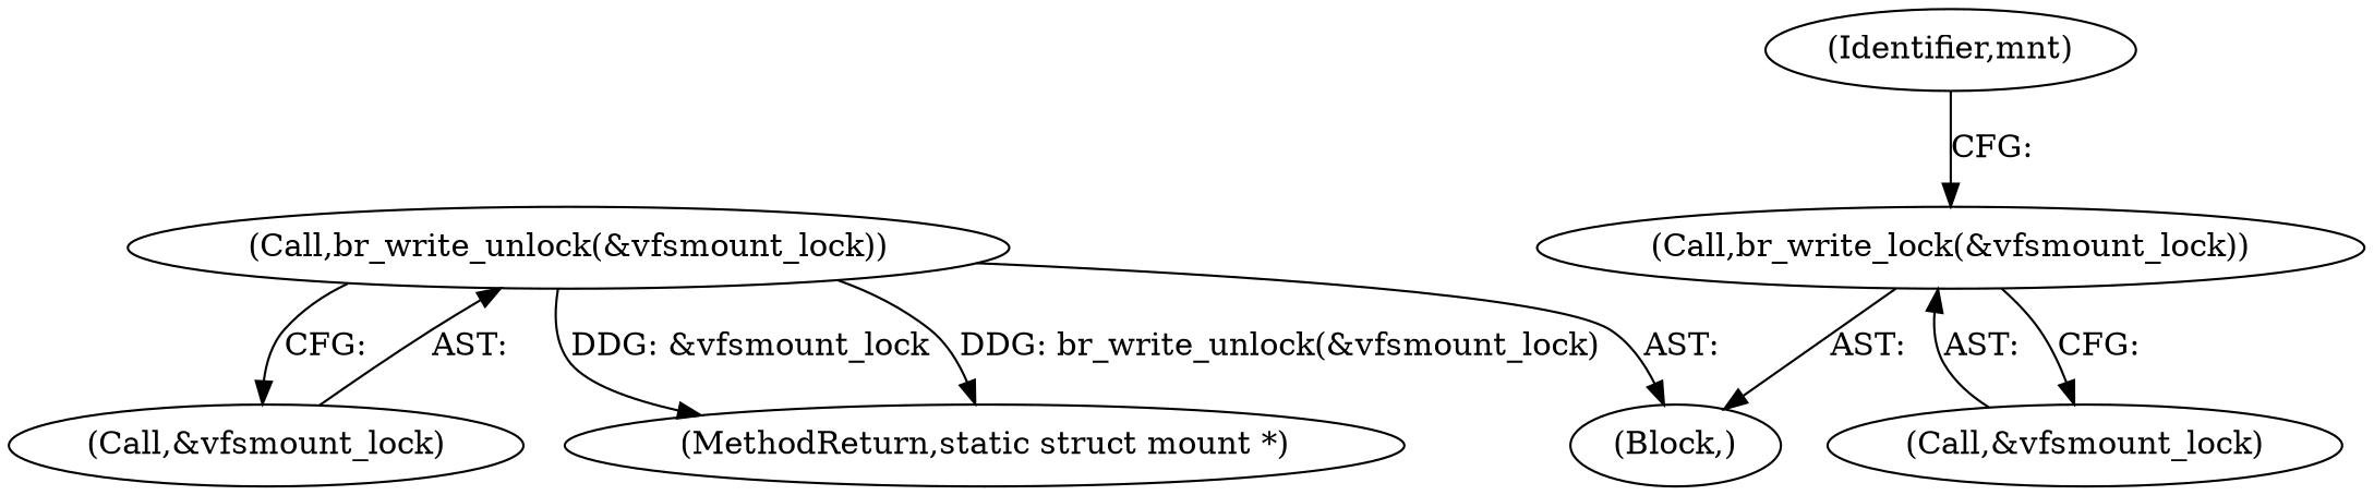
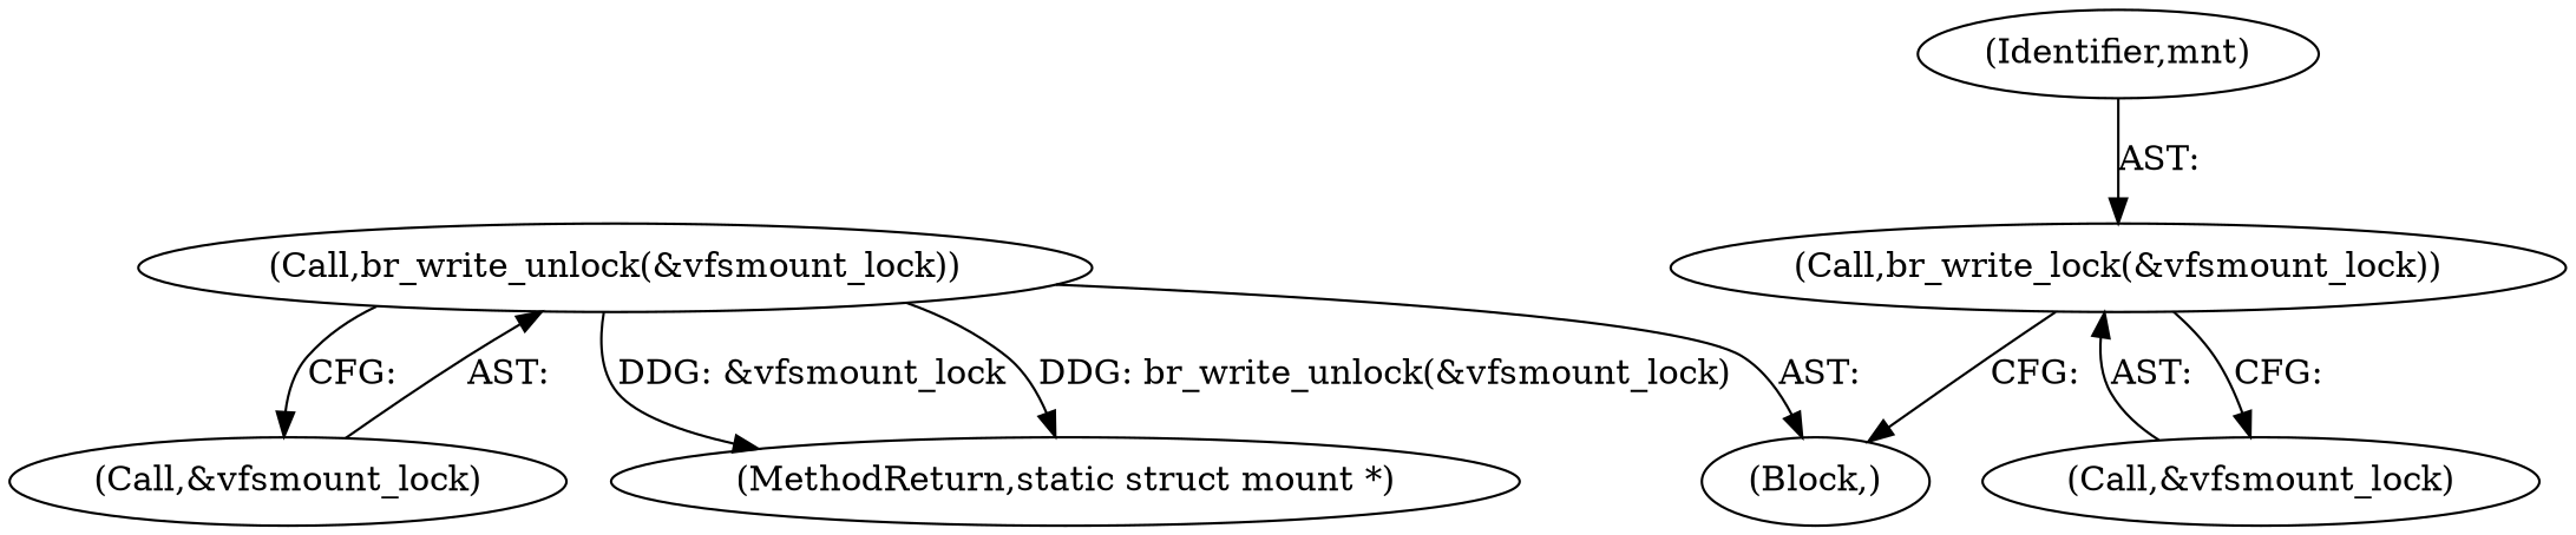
  digraph {
    n1 [label="(Call,br_write_lock(&vfsmount_lock))"]
    n2 [label="(Block,)"]
    n3 [label="(Call,&vfsmount_lock)"]
    n4 [label="(Call,br_write_unlock(&vfsmount_lock))"]
    n5 [label="(MethodReturn,static struct mount *)"]
    n6 [label="(Call,&vfsmount_lock)"]
    n7 [label="(Identifier,mnt)"]
-   n1 -> n2 [label="AST: "]
+   n1 -> n2 [label="CFG: "]
    n1 -> n3 [label="CFG: "]
    n3 -> n1 [label="AST: "]
    n4 -> n2 [label="AST: "]
    n4 -> n5 [label="DDG: &vfsmount_lock"]
    n4 -> n5 [label="DDG: br_write_unlock(&vfsmount_lock)"]
    n4 -> n6 [label="CFG: "]
    n6 -> n4 [label="AST: "]
-   n7 -> n1 [label="CFG: "]
+   n7 -> n1 [label="AST: "]
  }
